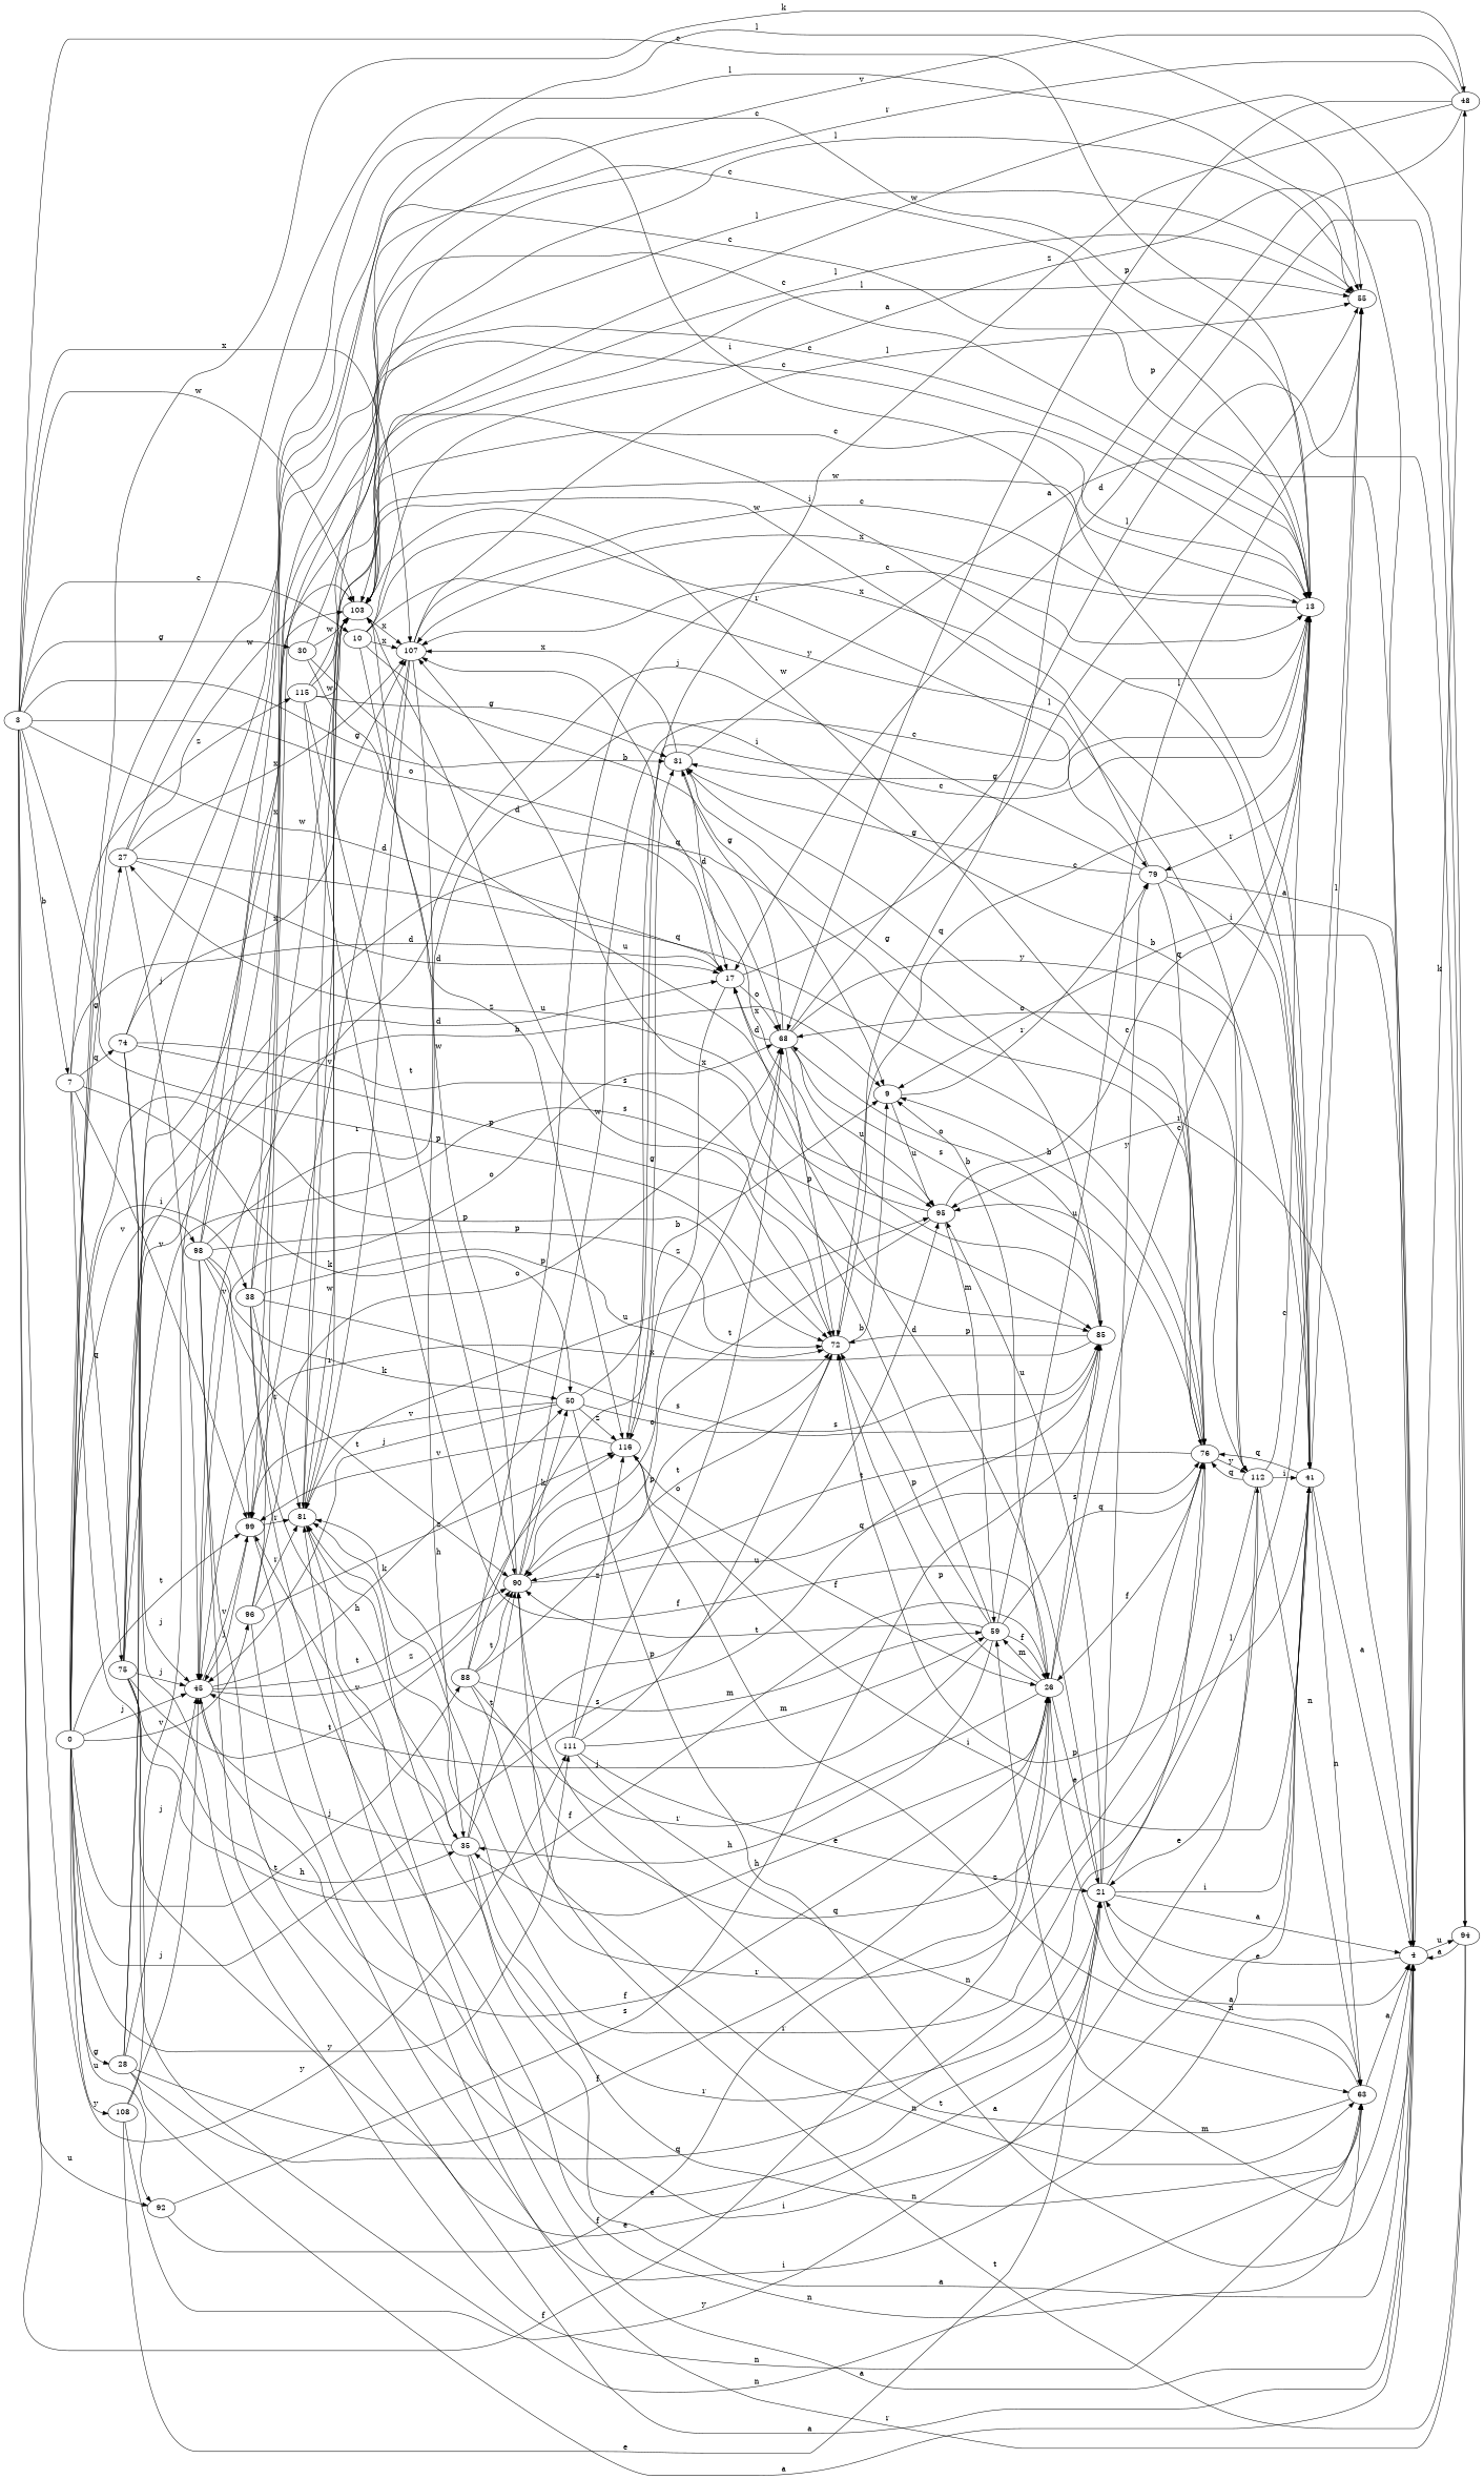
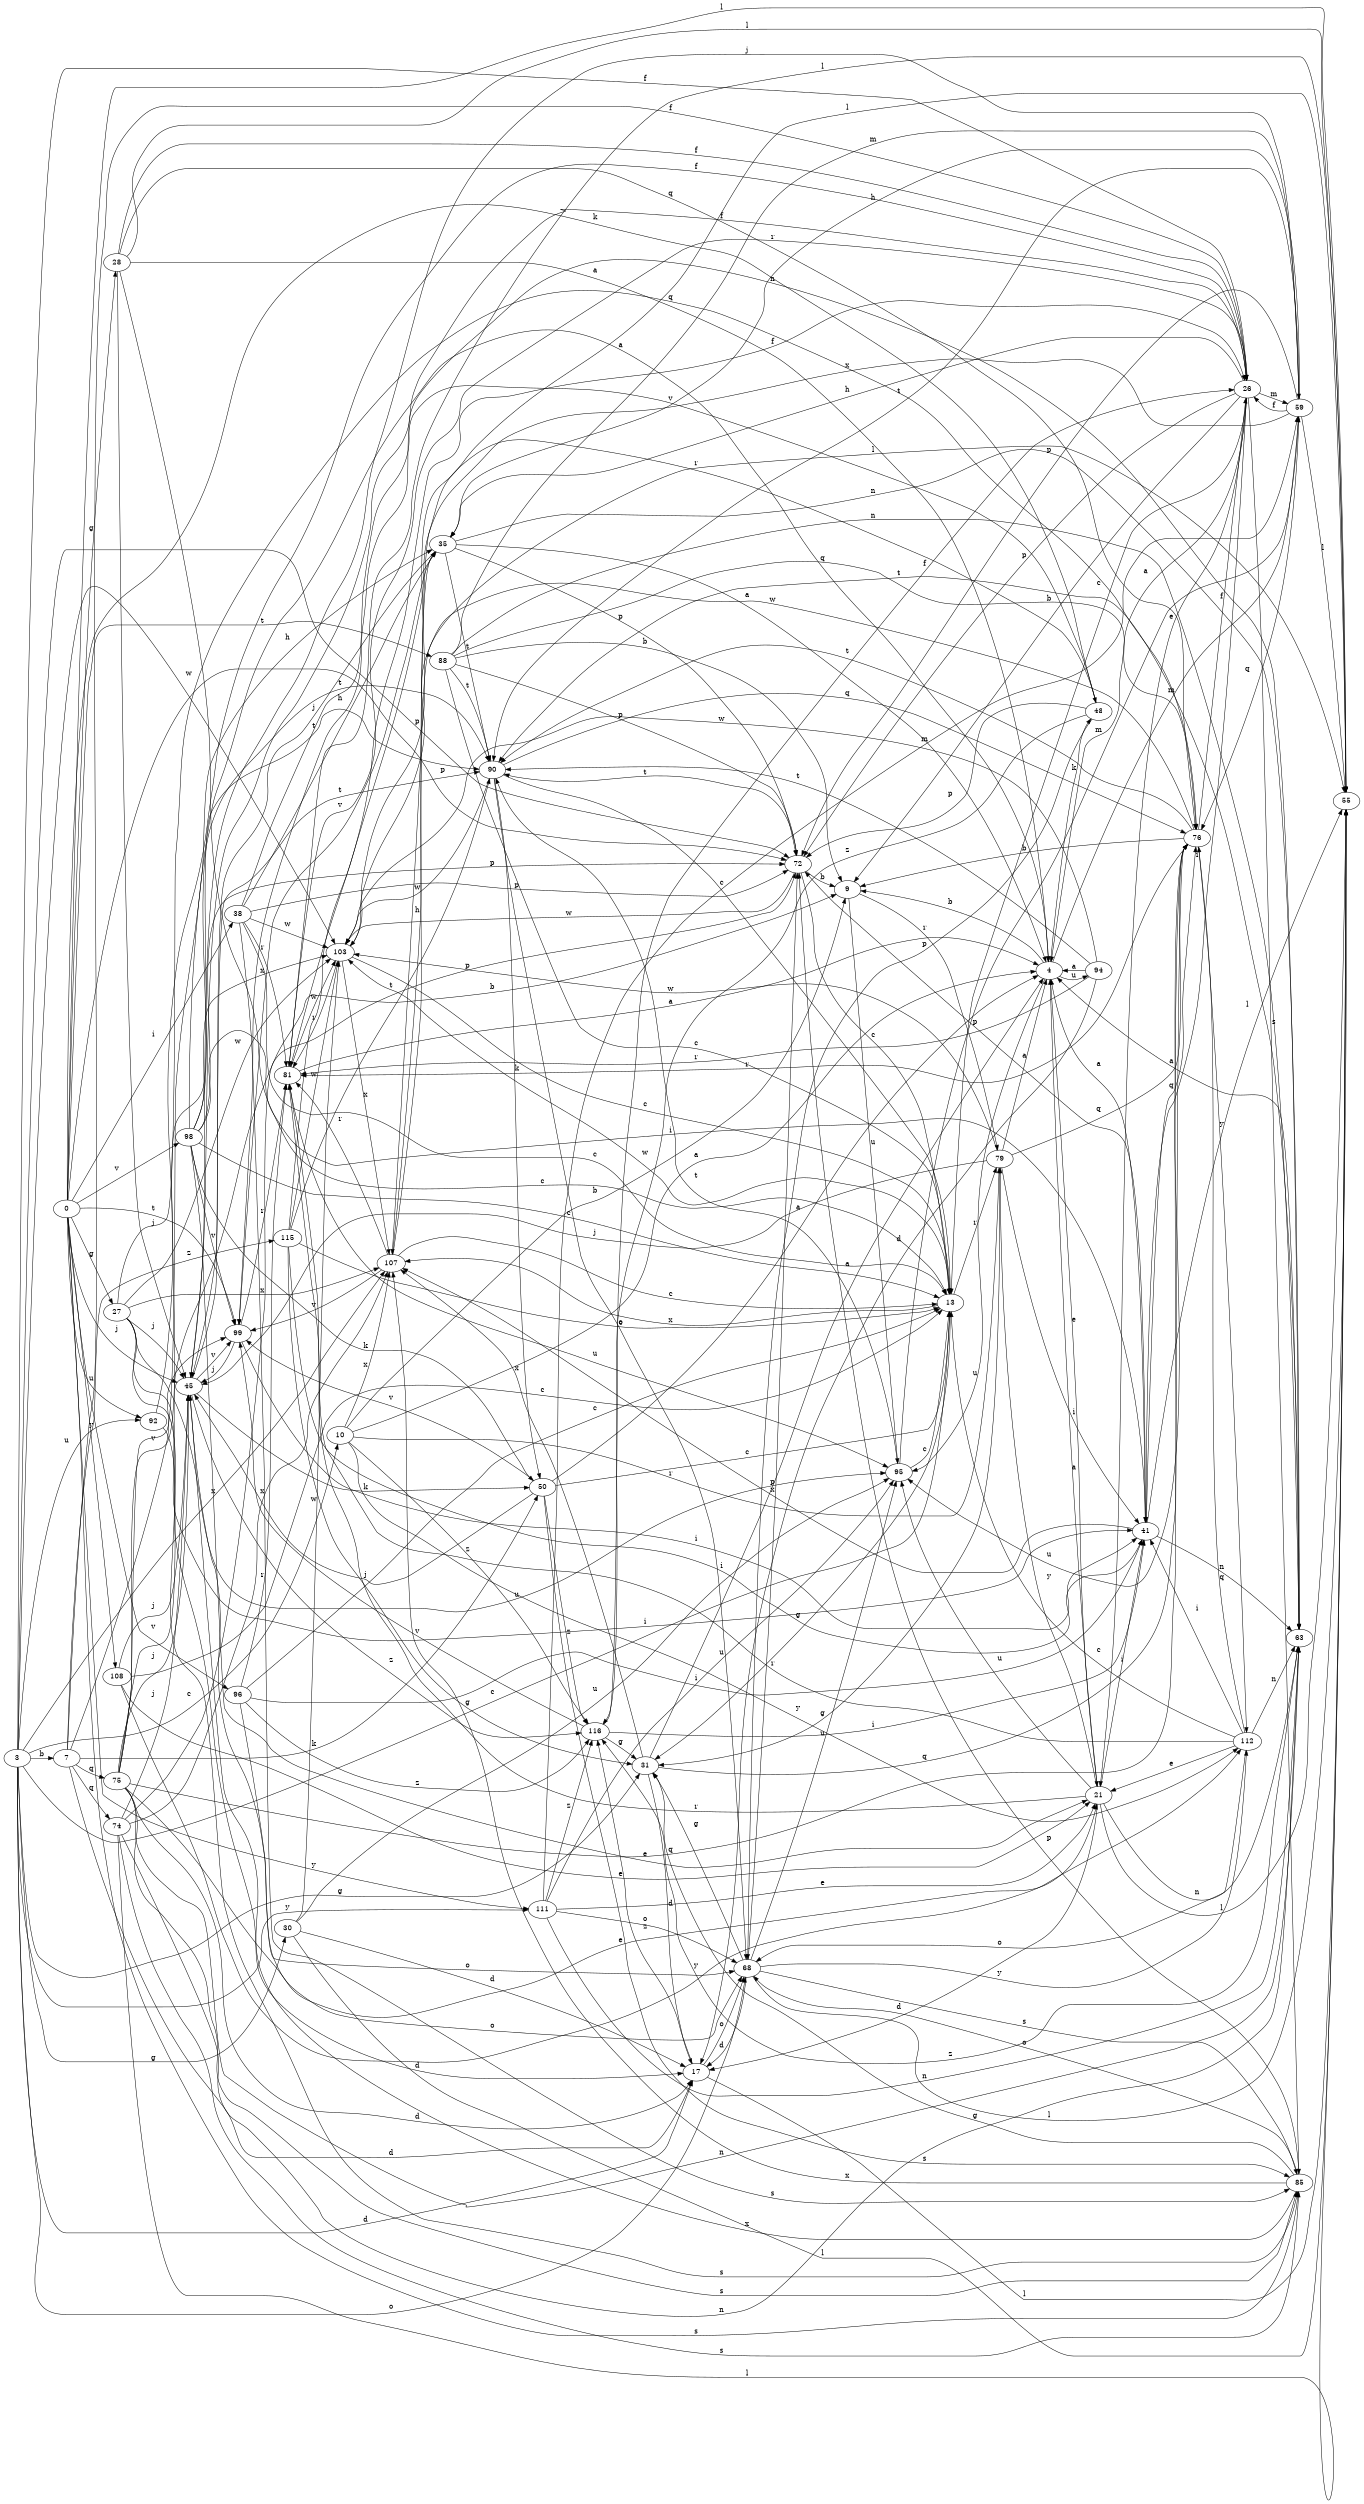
  strict digraph {
    rankdir=LR
    0
    27
    28
    38
    45
    48
    55
    72
    85
    88
    92
    96
    98
    99
    108
    111
    17
    103
    95
    107
    41
    76
    13
    26
    4
    63
    81
    35
    68
    50
    116
    90
    9
    31
    59
    21
    112
    3
    7
    10
    30
    74
    75
    115
    79
    94
    0 -> 27 [label=g]
    0 -> 28 [label=g]
    0 -> 38 [label=i]
    0 -> 45 [label=j]
    0 -> 48 [label=k]
    0 -> 55 [label=l]
    0 -> 72 [label=p]
    0 -> 85 [label=s]
    0 -> 88 [label=t]
    0 -> 92 [label=u]
    0 -> 96 [label=v]
    0 -> 98 [label=v]
    0 -> 99 [label=t]
    0 -> 108 [label=y]
    0 -> 111 [label=y]
    27 -> 45 [label=j]
    27 -> 17 [label=d]
    27 -> 103 [label=w]
-   95 -> 27 [label=u]
+   27 -> 95 [label=u]
    27 -> 107 [label=x]
    27 -> 41 [label=i]
    27 -> 76 [label=q]
    28 -> 45 [label=j]
    28 -> 55 [label=l]
    28 -> 76 [label=q]
    28 -> 13 [label=c]
    28 -> 26 [label=f]
    28 -> 4 [label=a]
    38 -> 72 [label=p]
    38 -> 85 [label=s]
    38 -> 103 [label=w]
    38 -> 13 [label=c]
    38 -> 63 [label=n]
    38 -> 81 [label=r]
    38 -> 35 [label=h]
    45 -> 99 [label=v]
    45 -> 26 [label=f]
    45 -> 68 [label=o]
    45 -> 50 [label=k]
    45 -> 116 [label=z]
    45 -> 90 [label=t]
    48 -> 72 [label=p]
    48 -> 99 [label=v]
    48 -> 81 [label=r]
    48 -> 68 [label=p]
    48 -> 116 [label=z]
    72 -> 103 [label=w]
    72 -> 13 [label=c]
    72 -> 90 [label=t]
    72 -> 9 [label=b]
    85 -> 45 [label=x]
    85 -> 72 [label=p]
    85 -> 107 [label=x]
    85 -> 68 [label=o]
    85 -> 31 [label=g]
    88 -> 72 [label=p]
    88 -> 76 [label=q]
    88 -> 13 [label=c]
    88 -> 63 [label=n]
    88 -> 90 [label=t]
    88 -> 9 [label=b]
    88 -> 59 [label=m]
    92 -> 85 [label=s]
    92 -> 26 [label=f]
    96 -> 41 [label=i]
    96 -> 13 [label=c]
    96 -> 81 [label=r]
    96 -> 68 [label=o]
    96 -> 116 [label=z]
    98 -> 72 [label=p]
    98 -> 99 [label=v]
    98 -> 103 [label=x]
    98 -> 41 [label=i]
    98 -> 13 [label=c]
    98 -> 4 [label=a]
    98 -> 50 [label=k]
    98 -> 90 [label=t]
    98 -> 21 [label=e]
    99 -> 45 [label=j]
    99 -> 41 [label=i]
    99 -> 81 [label=r]
    108 -> 45 [label=j]
    108 -> 13 [label=c]
    108 -> 21 [label=e]
    108 -> 112 [label=y]
    111 -> 95 [label=u]
    111 -> 63 [label=n]
    111 -> 68 [label=o]
    111 -> 116 [label=z]
    111 -> 59 [label=m]
    111 -> 21 [label=e]
    17 -> 55 [label=l]
    17 -> 68 [label=o]
    17 -> 116 [label=z]
    103 -> 55 [label=l]
    103 -> 107 [label=x]
    103 -> 13 [label=c]
    103 -> 81 [label=r]
    95 -> 13 [label=c]
    95 -> 90 [label=t]
    95 -> 59 [label=m]
    107 -> 55 [label=l]
    107 -> 99 [label=v]
    107 -> 13 [label=c]
    107 -> 81 [label=r]
    107 -> 35 [label=h]
    41 -> 55 [label=l]
    41 -> 72 [label=p]
    41 -> 107 [label=x]
    41 -> 76 [label=q]
    41 -> 4 [label=a]
    41 -> 63 [label=n]
    76 -> 103 [label=w]
    76 -> 95 [label=u]
    76 -> 26 [label=f]
    76 -> 81 [label=r]
    76 -> 90 [label=t]
    76 -> 9 [label=b]
    76 -> 112 [label=y]
    13 -> 103 [label=w]
    13 -> 107 [label=x]
    13 -> 31 [label=g]
    13 -> 79 [label=r]
    26 -> 72 [label=p]
    26 -> 85 [label=s]
+   26 -> 41 [label=i]
    26 -> 13 [label=c]
    26 -> 4 [label=a]
    26 -> 81 [label=r]
    26 -> 35 [label=h]
    26 -> 9 [label=b]
    26 -> 59 [label=m]
    26 -> 21 [label=e]
    4 -> 48 [label=k]
-   4 -> 95 [label=r]
+   4 -> 95 [label=u]
    4 -> 9 [label=b]
    4 -> 59 [label=m]
    4 -> 21 [label=e]
    4 -> 94 [label=u]
    63 -> 4 [label=a]
    63 -> 116 [label=z]
    63 -> 90 [label=t]
    81 -> 55 [label=l]
    81 -> 103 [label=w]
    81 -> 95 [label=u]
    81 -> 4 [label=a]
    35 -> 45 [label=j]
    35 -> 72 [label=p]
    35 -> 99 [label=v]
    35 -> 4 [label=a]
    35 -> 63 [label=n]
    35 -> 90 [label=t]
-   68 -> 94 [label=l]
+   68 -> 55 [label=l]
    68 -> 72 [label=p]
    68 -> 85 [label=s]
    68 -> 17 [label=d]
    68 -> 95 [label=u]
    68 -> 31 [label=g]
    68 -> 112 [label=y]
    50 -> 45 [label=j]
    50 -> 85 [label=s]
    50 -> 99 [label=v]
    50 -> 13 [label=c]
    50 -> 4 [label=a]
    50 -> 116 [label=z]
    116 -> 99 [label=v]
    116 -> 41 [label=i]
    116 -> 26 [label=f]
    116 -> 31 [label=g]
    90 -> 103 [label=w]
    90 -> 76 [label=q]
    90 -> 13 [label=c]
    90 -> 68 [label=o]
    90 -> 50 [label=k]
    9 -> 95 [label=u]
    9 -> 79 [label=r]
    31 -> 17 [label=d]
    31 -> 107 [label=x]
    31 -> 76 [label=q]
    31 -> 4 [label=a]
    59 -> 45 [label=j]
    59 -> 55 [label=l]
    59 -> 72 [label=p]
    59 -> 107 [label=x]
    59 -> 76 [label=q]
    59 -> 26 [label=f]
    59 -> 35 [label=h]
    59 -> 90 [label=t]
    21 -> 55 [label=l]
    21 -> 17 [label=d]
    21 -> 95 [label=u]
    21 -> 41 [label=i]
    21 -> 4 [label=a]
    21 -> 63 [label=n]
    21 -> 81 [label=r]
    21 -> 79 [label=y]
    112 -> 41 [label=i]
    112 -> 76 [label=q]
    112 -> 13 [label=c]
    112 -> 63 [label=n]
    112 -> 81 [label=r]
    112 -> 68 [label=o]
    112 -> 21 [label=e]
    3 -> 72 [label=p]
    3 -> 92 [label=u]
    3 -> 111 [label=y]
    3 -> 17 [label=d]
    3 -> 103 [label=w]
    3 -> 107 [label=x]
    3 -> 13 [label=c]
    3 -> 26 [label=f]
    3 -> 68 [label=o]
    3 -> 31 [label=g]
    3 -> 7 [label=b]
    3 -> 10 [label=c]
    3 -> 30 [label=g]
    7 -> 99 [label=v]
    7 -> 17 [label=d]
    7 -> 26 [label=f]
    7 -> 50 [label=k]
    7 -> 74 [label=q]
    7 -> 75 [label=q]
    7 -> 115 [label=z]
    10 -> 107 [label=x]
    10 -> 4 [label=a]
    10 -> 116 [label=z]
    10 -> 9 [label=b]
    10 -> 112 [label=y]
    10 -> 79 [label=r]
    30 -> 55 [label=l]
    30 -> 17 [label=d]
    30 -> 103 [label=w]
    30 -> 95 [label=u]
    74 -> 45 [label=j]
    74 -> 55 [label=l]
    74 -> 72 [label=p]
    74 -> 85 [label=s]
    74 -> 107 [label=x]
    74 -> 63 [label=n]
    75 -> 45 [label=j]
    75 -> 85 [label=s]
    75 -> 17 [label=d]
    75 -> 76 [label=q]
    75 -> 63 [label=n]
    75 -> 35 [label=h]
    75 -> 90 [label=t]
    75 -> 9 [label=b]
    75 -> 21 [label=e]
    115 -> 103 [label=w]
    115 -> 41 [label=i]
    115 -> 13 [label=c]
    115 -> 26 [label=f]
    115 -> 90 [label=t]
    115 -> 31 [label=g]
    79 -> 45 [label=j]
    79 -> 103 [label=w]
    79 -> 41 [label=i]
    79 -> 76 [label=q]
    79 -> 4 [label=a]
    79 -> 31 [label=g]
    94 -> 17 [label=d]
    94 -> 103 [label=w]
    94 -> 4 [label=a]
    94 -> 81 [label=r]
    94 -> 90 [label=t]
  }
